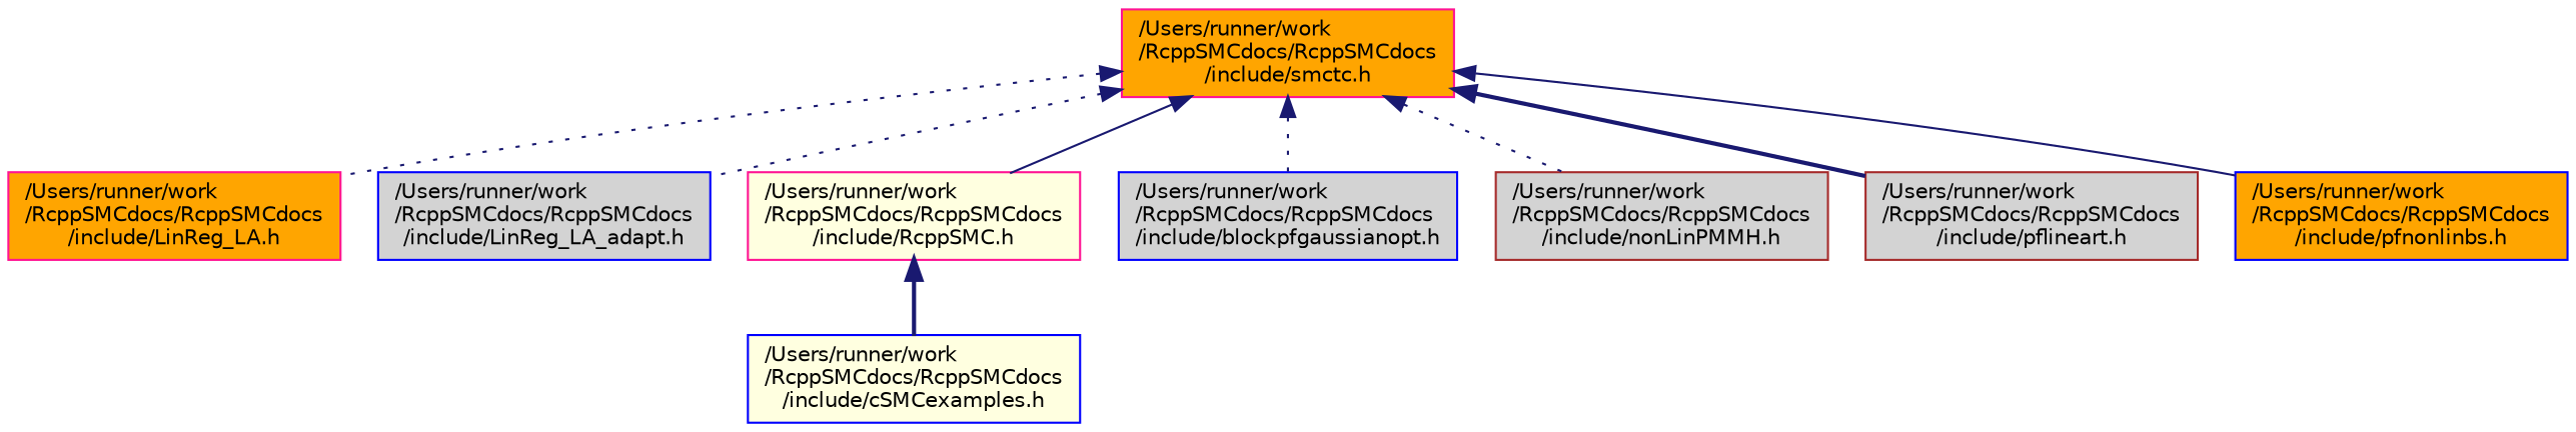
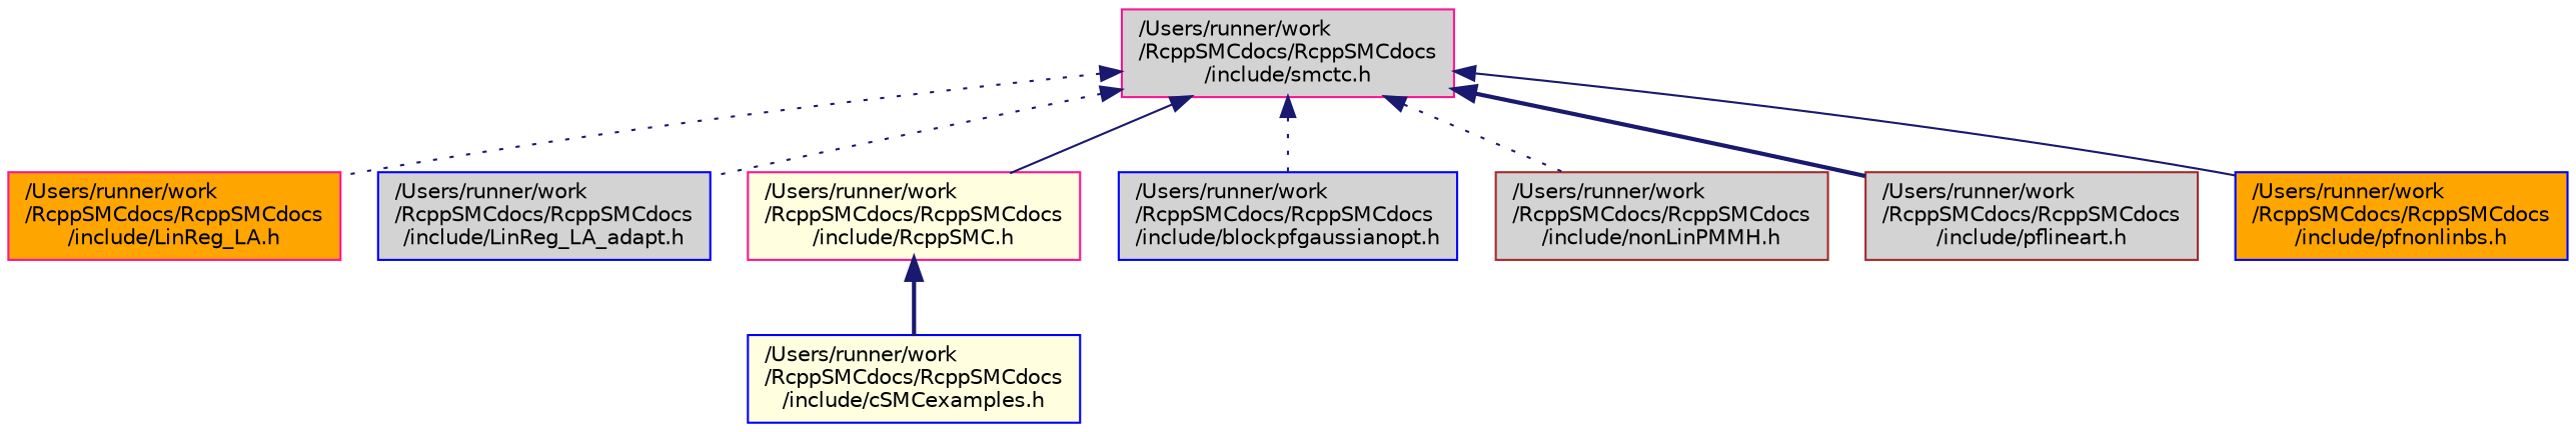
  digraph {
    node [color=blue fillcolor=lightgrey fontname=Helvetica fontsize=10 shape=record style=filled]
    edge [color=midnightblue dir=back fontname=Helvetica fontsize=10 labelfontname=Helvetica labelfontsize=10 style=dotted]
-   n1 [color=deeppink fillcolor=orange fontcolor=black height=0.2 label="/Users/runner/work\l/RcppSMCdocs/RcppSMCdocs\l/include/smctc.h" width=0.4]
+   n1 [color=deeppink fontcolor=black height=0.2 label="/Users/runner/work\l/RcppSMCdocs/RcppSMCdocs\l/include/smctc.h" width=0.4]
    n2 [color=deeppink fillcolor=orange height=0.2 label="/Users/runner/work\l/RcppSMCdocs/RcppSMCdocs\l/include/LinReg_LA.h" width=0.4]
    n3 [height=0.2 label="/Users/runner/work\l/RcppSMCdocs/RcppSMCdocs\l/include/LinReg_LA_adapt.h" width=0.4]
    n4 [color=deeppink fillcolor=lightyellow height=0.2 label="/Users/runner/work\l/RcppSMCdocs/RcppSMCdocs\l/include/RcppSMC.h" width=0.4]
    n5 [height=0.2 label="/Users/runner/work\l/RcppSMCdocs/RcppSMCdocs\l/include/blockpfgaussianopt.h" width=0.4]
    n6 [color=brown height=0.2 label="/Users/runner/work\l/RcppSMCdocs/RcppSMCdocs\l/include/nonLinPMMH.h" width=0.4]
    n7 [color=brown height=0.2 label="/Users/runner/work\l/RcppSMCdocs/RcppSMCdocs\l/include/pflineart.h" width=0.4]
    n8 [fillcolor=orange height=0.2 label="/Users/runner/work\l/RcppSMCdocs/RcppSMCdocs\l/include/pfnonlinbs.h" width=0.4]
    n9 [fillcolor=lightyellow height=0.2 label="/Users/runner/work\l/RcppSMCdocs/RcppSMCdocs\l/include/cSMCexamples.h" width=0.4]
    n1 -> n2
    n1 -> n3
    n1 -> n4 [style=solid]
    n1 -> n5
    n1 -> n6
    n1 -> n7 [style=bold]
    n1 -> n8 [style=solid]
    n4 -> n9 [style=bold]
  }
